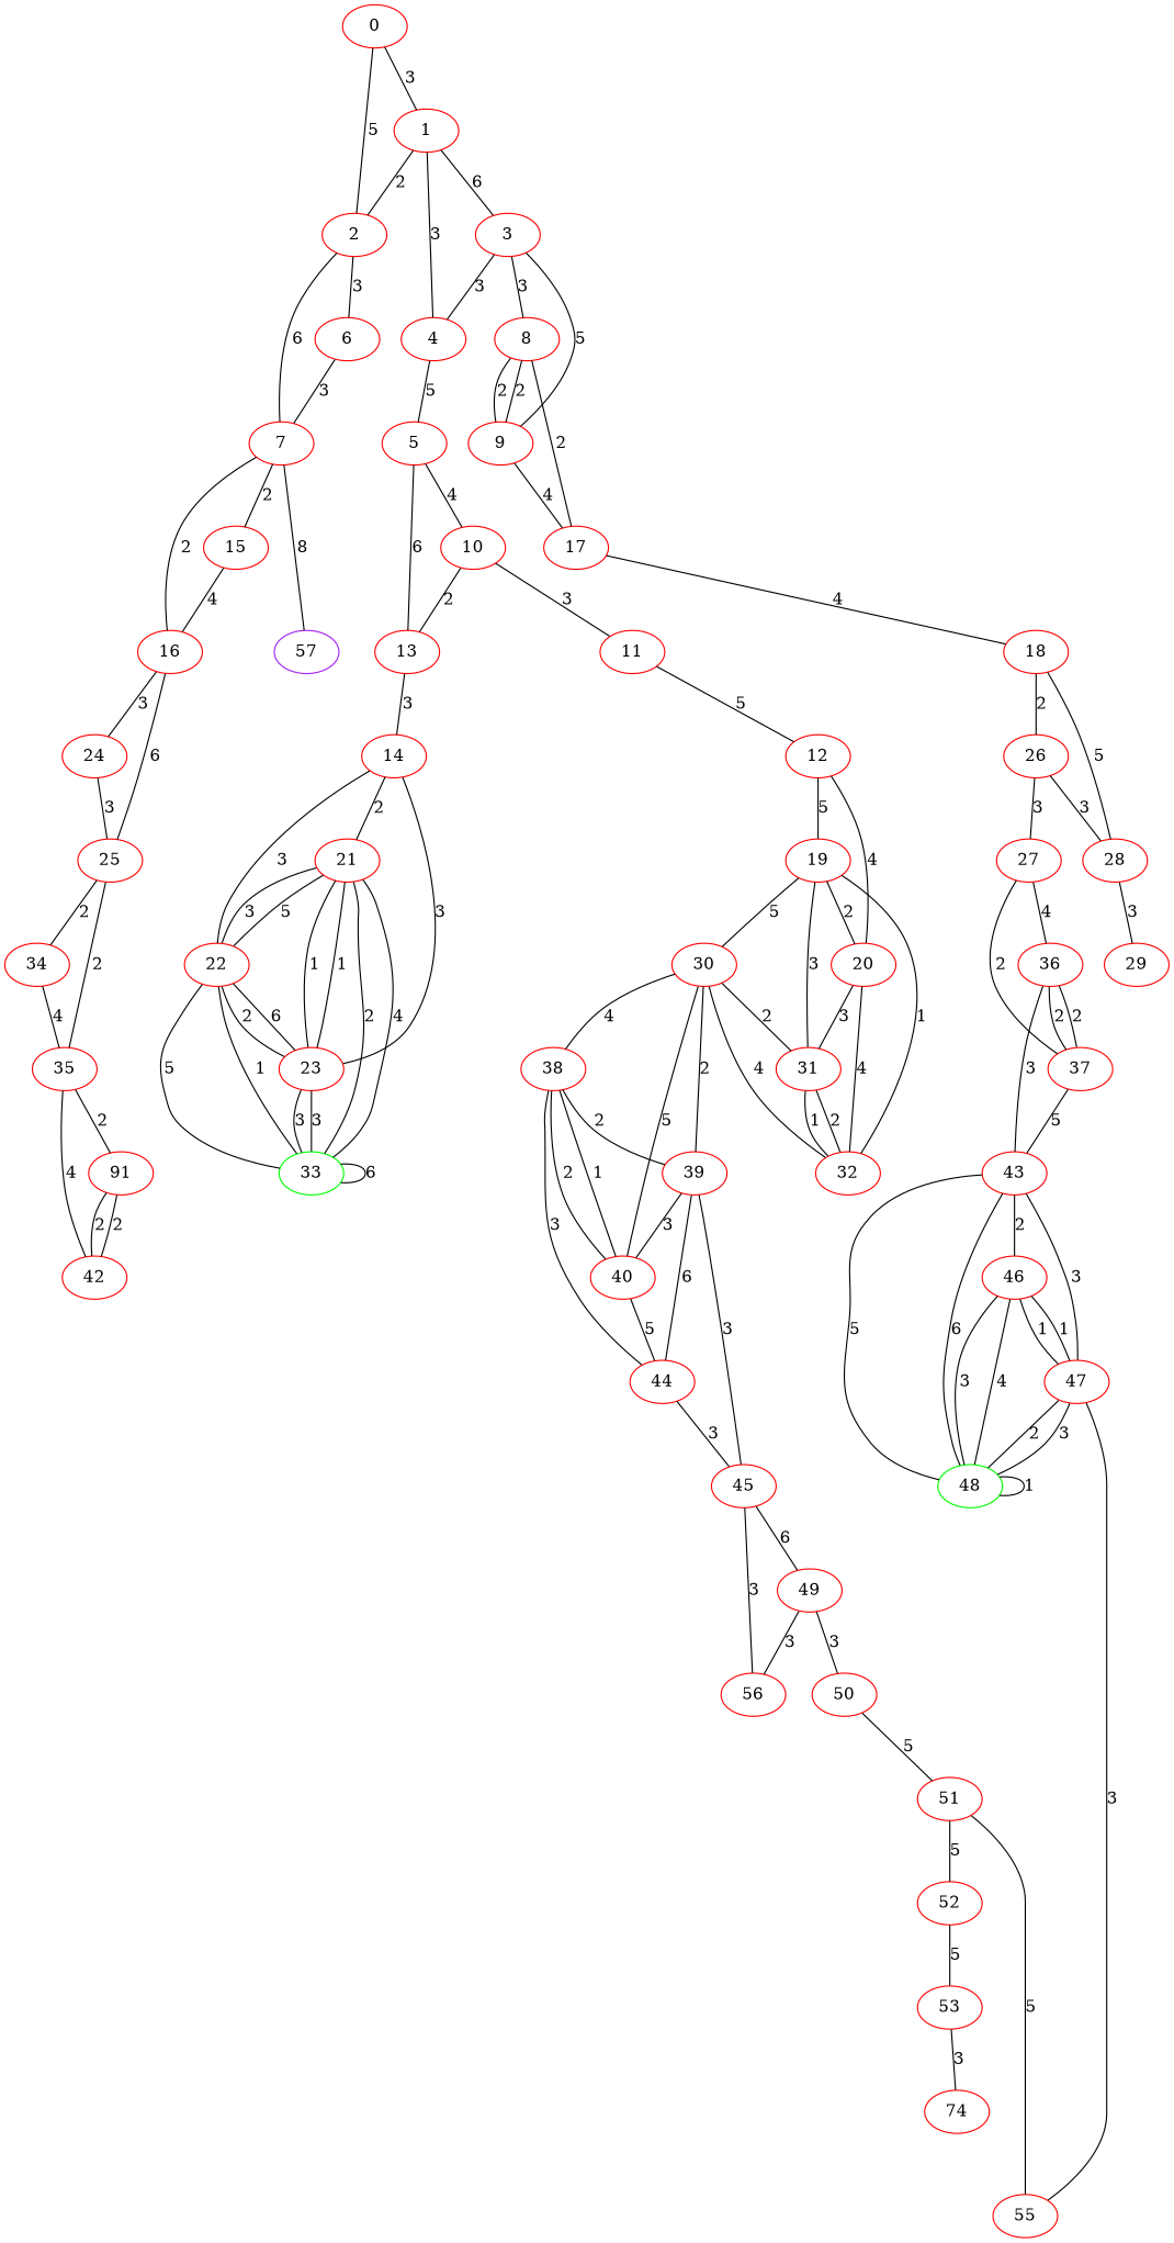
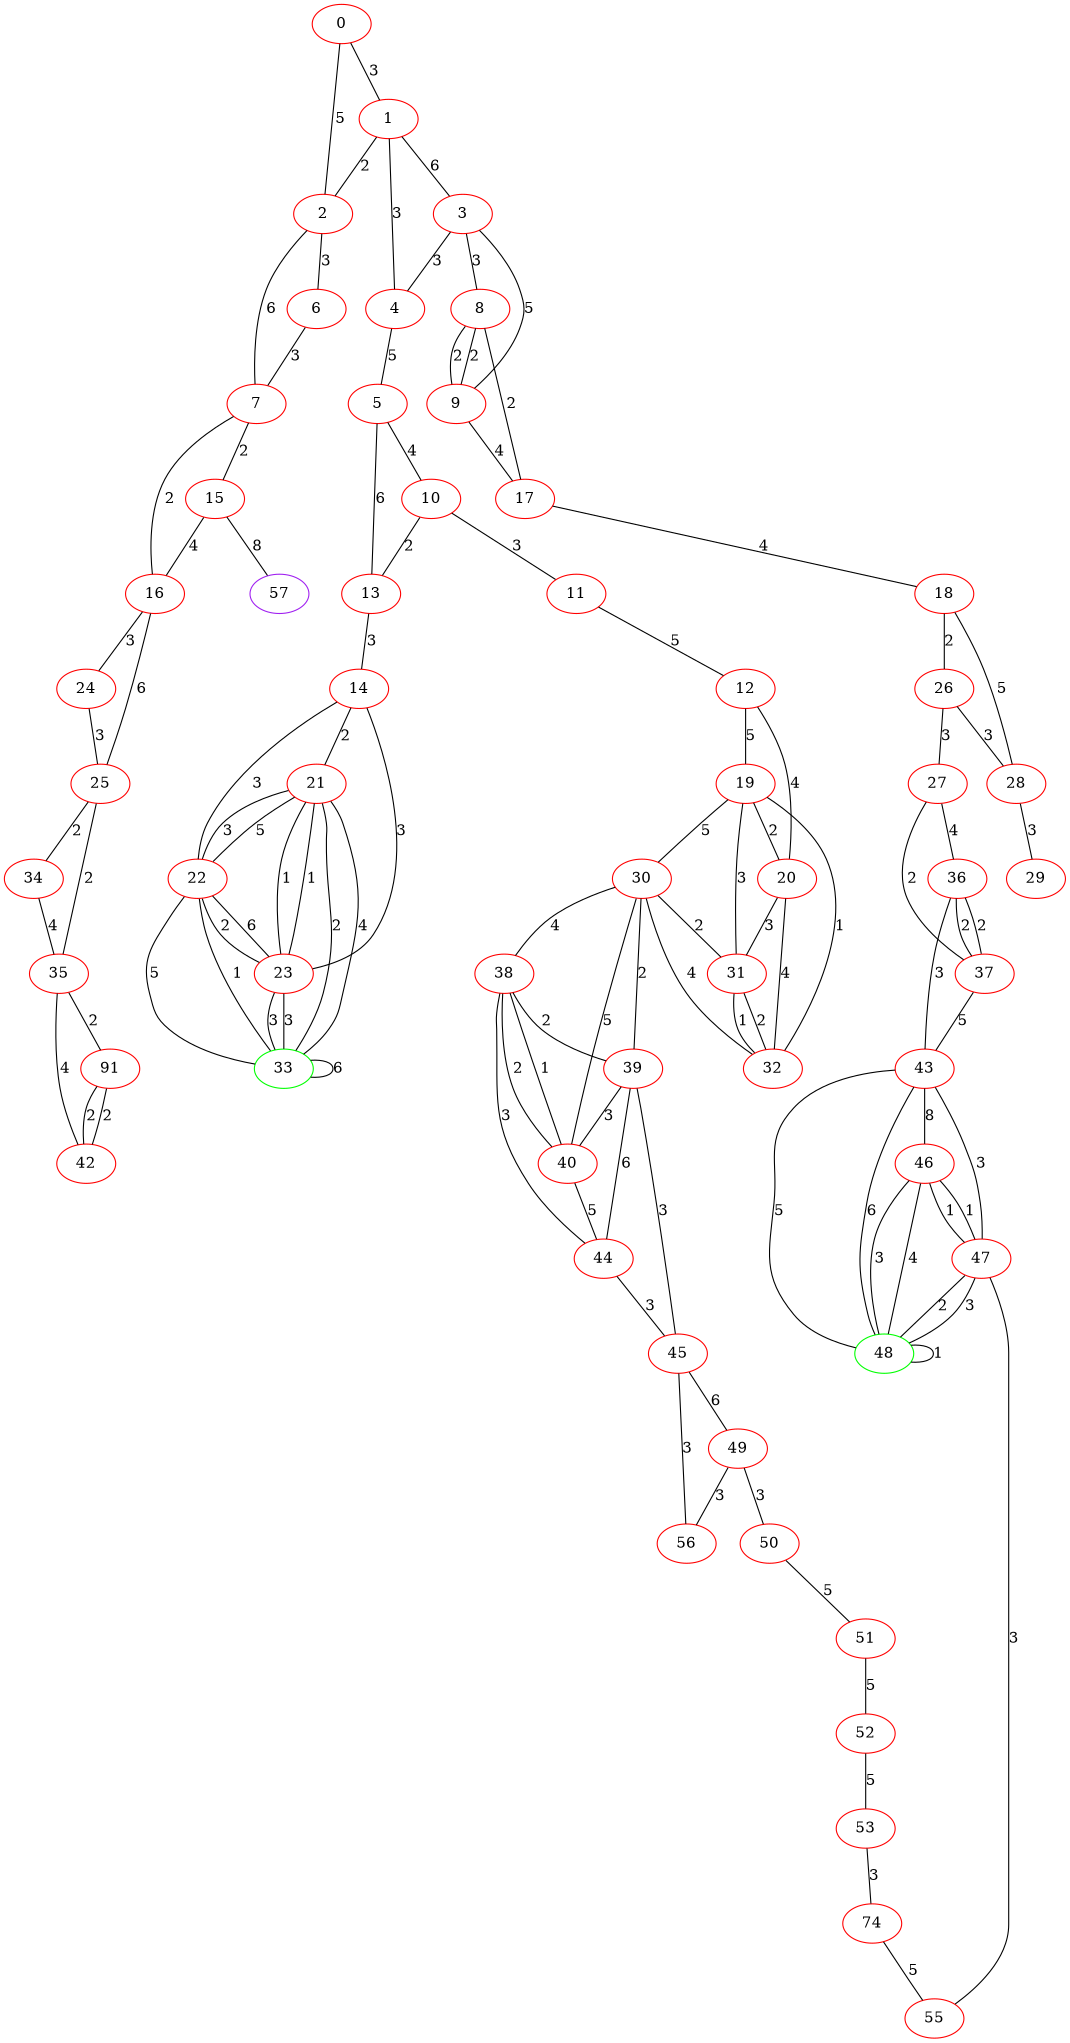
  graph {
    node [color=red weight=1]
    0
    1
    2
    3
    4
    6
    7
    8
    9
    5
    15
    16
    17
    10
    13
    11
    14
    57 [color=purple weight=4]
    24
    25
    18
    12
    19
    20
    30
    31
    32
    21
    22
    23
    33 [color=green weight=2]
    34
    35
    26
    28
    27
    29
    38
    39
    40
    n41 [label=91]
    42
    36
    37
    43
    44
    45
    46
    47
    48 [color=green weight=2]
    49
    56
    55
    50
    51
    52
    53
    n58 [label=74]
    0 -- 1 [label=3]
    0 -- 2 [label=5]
    1 -- 2 [label=2]
    1 -- 3 [label=6]
    1 -- 4 [label=3]
    2 -- 6 [label=3]
    2 -- 7 [label=6]
    3 -- 4 [label=3]
    3 -- 8 [label=3]
    3 -- 9 [label=5]
    4 -- 5 [label=5]
    6 -- 7 [label=3]
    7 -- 15 [label=2]
    7 -- 16 [label=2]
    8 -- 9 [label=2]
    8 -- 9 [label=2]
    8 -- 17 [label=2]
    9 -- 17 [label=4]
    5 -- 10 [label=4]
    5 -- 13 [label=6]
    15 -- 16 [label=4]
-   7 -- 57 [label=8]
+   15 -- 57 [label=8]
    16 -- 24 [label=3]
    16 -- 25 [label=6]
    17 -- 18 [label=4]
    10 -- 13 [label=2]
    10 -- 11 [label=3]
    13 -- 14 [label=3]
    11 -- 12 [label=5]
    14 -- 21 [label=2]
    14 -- 22 [label=3]
    14 -- 23 [label=3]
    24 -- 25 [label=3]
    25 -- 34 [label=2]
    25 -- 35 [label=2]
    18 -- 26 [label=2]
    18 -- 28 [label=5]
    12 -- 19 [label=5]
    12 -- 20 [label=4]
    19 -- 20 [label=2]
    19 -- 30 [label=5]
    19 -- 31 [label=3]
    19 -- 32 [label=1]
    20 -- 31 [label=3]
    20 -- 32 [label=4]
    30 -- 31 [label=2]
    30 -- 32 [label=4]
    30 -- 38 [label=4]
    30 -- 39 [label=2]
    30 -- 40 [label=5]
    31 -- 32 [label=1]
    31 -- 32 [label=2]
    21 -- 22 [label=5]
    21 -- 22 [label=3]
    21 -- 23 [label=1]
    21 -- 23 [label=1]
    21 -- 33 [label=2]
    21 -- 33 [label=4]
    22 -- 23 [label=6]
    22 -- 23 [label=2]
    22 -- 33 [label=5]
    22 -- 33 [label=1]
    23 -- 33 [label=3]
    23 -- 33 [label=3]
    33 -- 33 [label=6]
    34 -- 35 [label=4]
    35 -- n41 [label=2]
    35 -- 42 [label=4]
    26 -- 28 [label=3]
    26 -- 27 [label=3]
    28 -- 29 [label=3]
    27 -- 36 [label=4]
    27 -- 37 [label=2]
    38 -- 39 [label=2]
    38 -- 40 [label=1]
    38 -- 40 [label=2]
    38 -- 44 [label=3]
    39 -- 40 [label=3]
    39 -- 44 [label=6]
    39 -- 45 [label=3]
    40 -- 44 [label=5]
    n41 -- 42 [label=2]
    n41 -- 42 [label=2]
    36 -- 37 [label=2]
    36 -- 37 [label=2]
    36 -- 43 [label=3]
    37 -- 43 [label=5]
-   43 -- 46 [label=2]
+   43 -- 46 [label=8]
    43 -- 47 [label=3]
    43 -- 48 [label=5]
    43 -- 48 [label=6]
    44 -- 45 [label=3]
    45 -- 49 [label=6]
    45 -- 56 [label=3]
    46 -- 47 [label=1]
    46 -- 47 [label=1]
    46 -- 48 [label=3]
    46 -- 48 [label=4]
    47 -- 48 [label=2]
    47 -- 48 [label=3]
    47 -- 55 [label=3]
    48 -- 48 [label=1]
    49 -- 56 [label=3]
    49 -- 50 [label=3]
    50 -- 51 [label=5]
    51 -- 52 [label=5]
    52 -- 53 [label=5]
    53 -- n58 [label=3]
-   51 -- 55 [label=5]
+   n58 -- 55 [label=5]
  }
